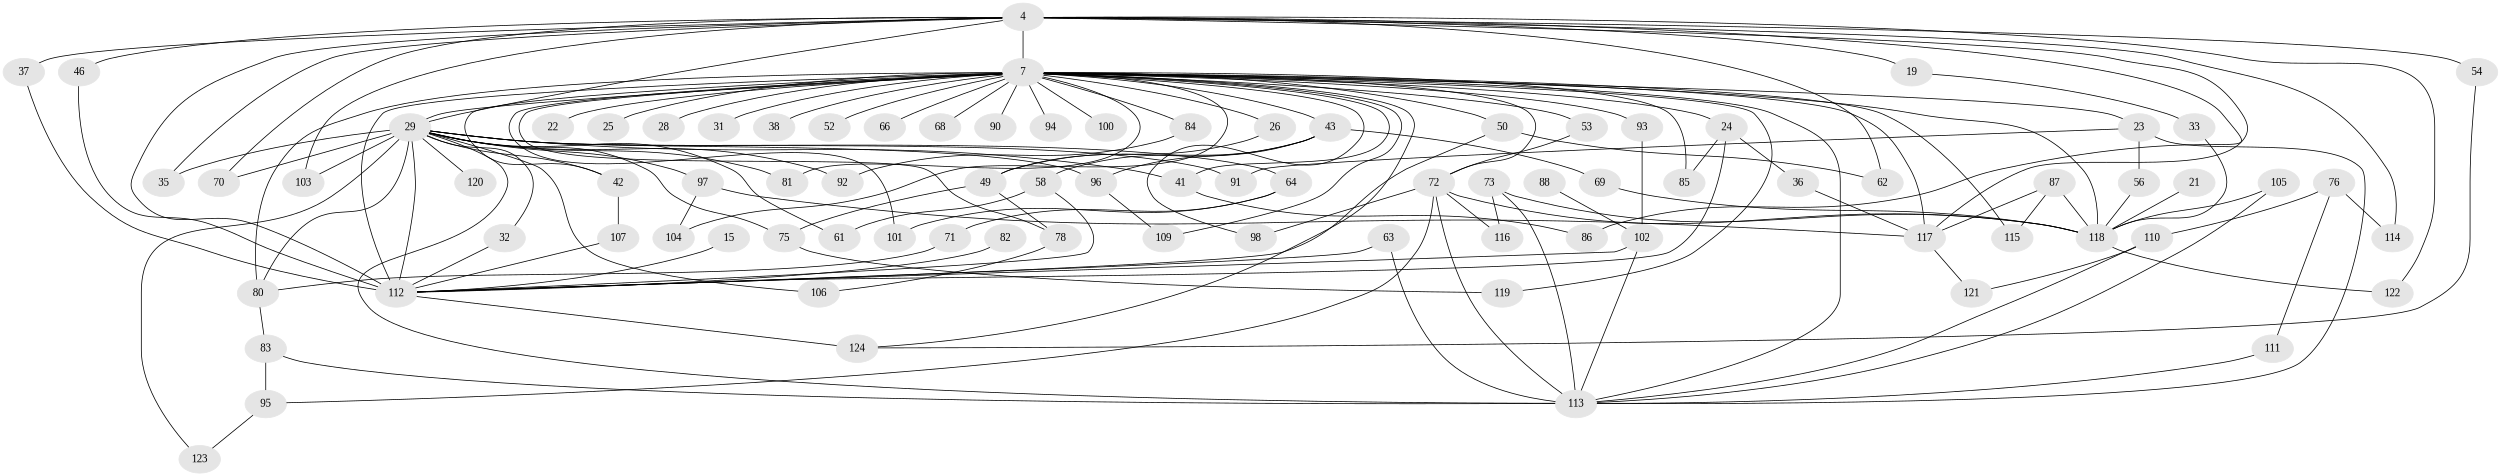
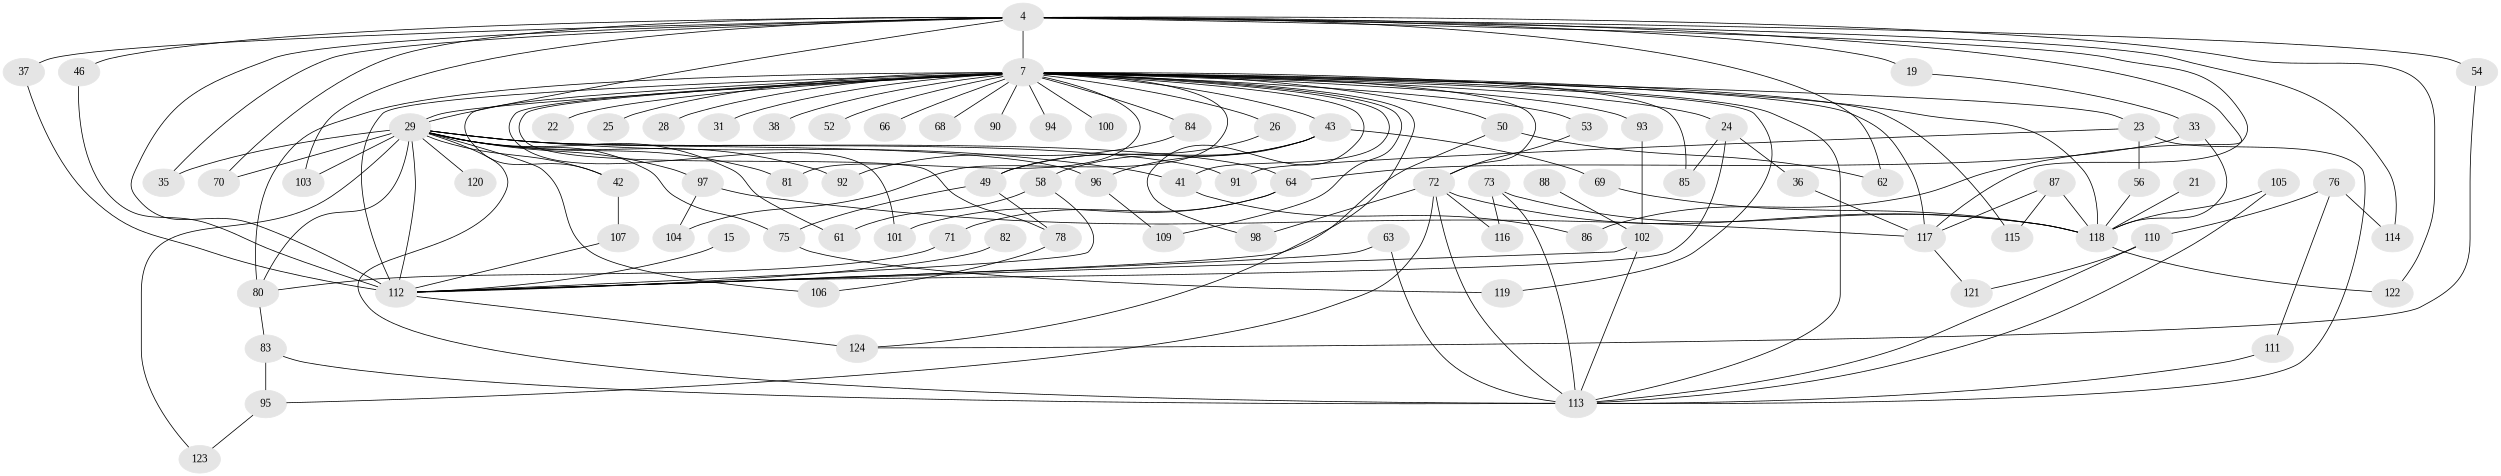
  graph {
    fontname="Liberation Serif"
    node [color=gray90 fontname="Liberation Serif" style=filled]
    edge [fontname="Liberation Serif"]
    4 [super="+1"]
    7 [super="+3+5"]
    19
    29 [super="+18+10"]
    35
    37
    46
    54
    62
    70
    86
    103
    112 [super="+65"]
    114
    117 [super="+108"]
    122 [super="+59"]
    22
    23
    24
    25
    26
    28
    31
    38
    41
    42
    43 [super="+16"]
    50
    52
    53
    66
    68
    78
    80 [super="+12+57"]
    81
    84
    85 [super="+51"]
    90
    93
    94
    98
    100 [super="+67"]
    101
    104
    109
    113 [super="+11+79+99"]
    115
    118 [super="+13+30+60+44"]
    119
    124 [super="+45"]
    72
    33
    91
-   32
    61
    64
    75
    92
    96
    97
    106
    120
    123
    121
    56
    36
    49
    107
    58
    69
    76
    110
    111
    83
    102 [super="+48"]
    15
    21
    71
    95
    116
    63
    73 [super="+39"]
    82
    87
    88
    105
    4 -- 7 [weight=8]
    4 -- 19 [weight=2]
    4 -- 29 [weight=4]
    4 -- 35
    4 -- 37
    4 -- 46
    4 -- 54
    4 -- 62
    4 -- 70
    4 -- 86
    4 -- 103
    4 -- 112 [weight=4]
    4 -- 114
    4 -- 117
    4 -- 122
    7 -- 29 [weight=9]
    7 -- 112 [weight=11]
    7 -- 117 [weight=5]
    7 -- 22 [weight=2]
    7 -- 23
    7 -- 24
    7 -- 25
    7 -- 26 [weight=2]
    7 -- 28 [weight=2]
    7 -- 31 [weight=2]
    7 -- 38
    7 -- 41
    7 -- 42
    7 -- 43
    7 -- 50
    7 -- 52
    7 -- 53 [weight=2]
    7 -- 66 [weight=2]
    7 -- 68 [weight=2]
    7 -- 78
    7 -- 80 [weight=2]
    7 -- 81
    7 -- 84 [weight=2]
    7 -- 85 [weight=3]
    7 -- 90 [weight=2]
    7 -- 93
    7 -- 94 [weight=2]
    7 -- 98
    7 -- 100 [weight=3]
    7 -- 101
    7 -- 104
    7 -- 109
    7 -- 113 [weight=2]
    7 -- 115
    7 -- 118 [weight=9]
    7 -- 119
    7 -- 124
    7 -- 72 [weight=2]
    19 -- 33
    29 -- 35
    29 -- 70
    29 -- 103
    29 -- 112 [weight=5]
    29 -- 41
    29 -- 42
    29 -- 80 [weight=2]
    29 -- 81
    29 -- 113 [weight=4]
    29 -- 91
-   29 -- 32
    29 -- 61
    29 -- 64
    29 -- 75
    29 -- 92
    29 -- 96
    29 -- 97
    29 -- 106
    29 -- 120 [weight=2]
    29 -- 123
    37 -- 112
    46 -- 112
    54 -- 124
    112 -- 124 [weight=2]
    117 -- 121
    23 -- 113
    23 -- 91
    23 -- 56
    24 -- 112
    24 -- 85
    24 -- 36
    26 -- 49
    41 -- 86
    42 -- 107
    43 -- 96
    43 -- 49
    43 -- 58
    43 -- 69
    50 -- 62
    50 -- 112
    53 -- 72
    78 -- 106
    80 -- 83
    84 -- 92
    93 -- 102
    118 -- 122 [weight=2]
    72 -- 98
    72 -- 113
    72 -- 118
    72 -- 95
    72 -- 116
    33 -- 118
-   32 -- 112
+   33 -- 64
    64 -- 101
    64 -- 71
    75 -- 119
    96 -- 109
    97 -- 117
    97 -- 104
    56 -- 118
    36 -- 117
    49 -- 78
    49 -- 75
    107 -- 112
    58 -- 112
    58 -- 61
    69 -- 118
    76 -- 114
    76 -- 110
    76 -- 111
    110 -- 113
    110 -- 121
    111 -- 113
    83 -- 113
    83 -- 95
    102 -- 112
    102 -- 113 [weight=2]
    15 -- 112 [weight=2]
    21 -- 118
    71 -- 80
    95 -- 123
    63 -- 112
    63 -- 113
    73 -- 113
    73 -- 118 [weight=2]
    73 -- 116
    82 -- 112
    87 -- 117
    87 -- 115
    87 -- 118
    88 -- 102
    105 -- 113
    105 -- 118
  }
